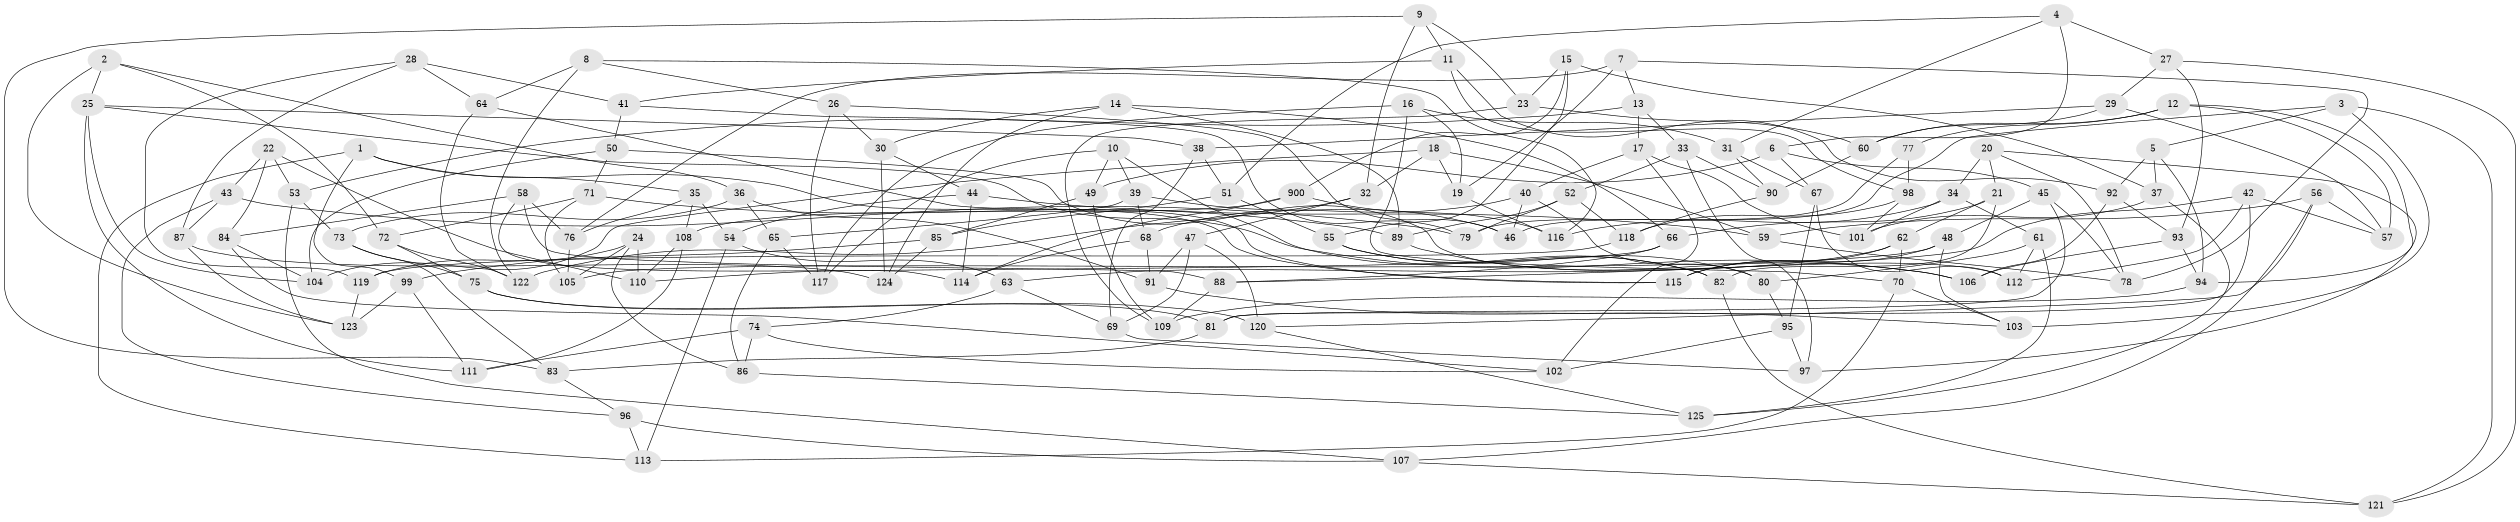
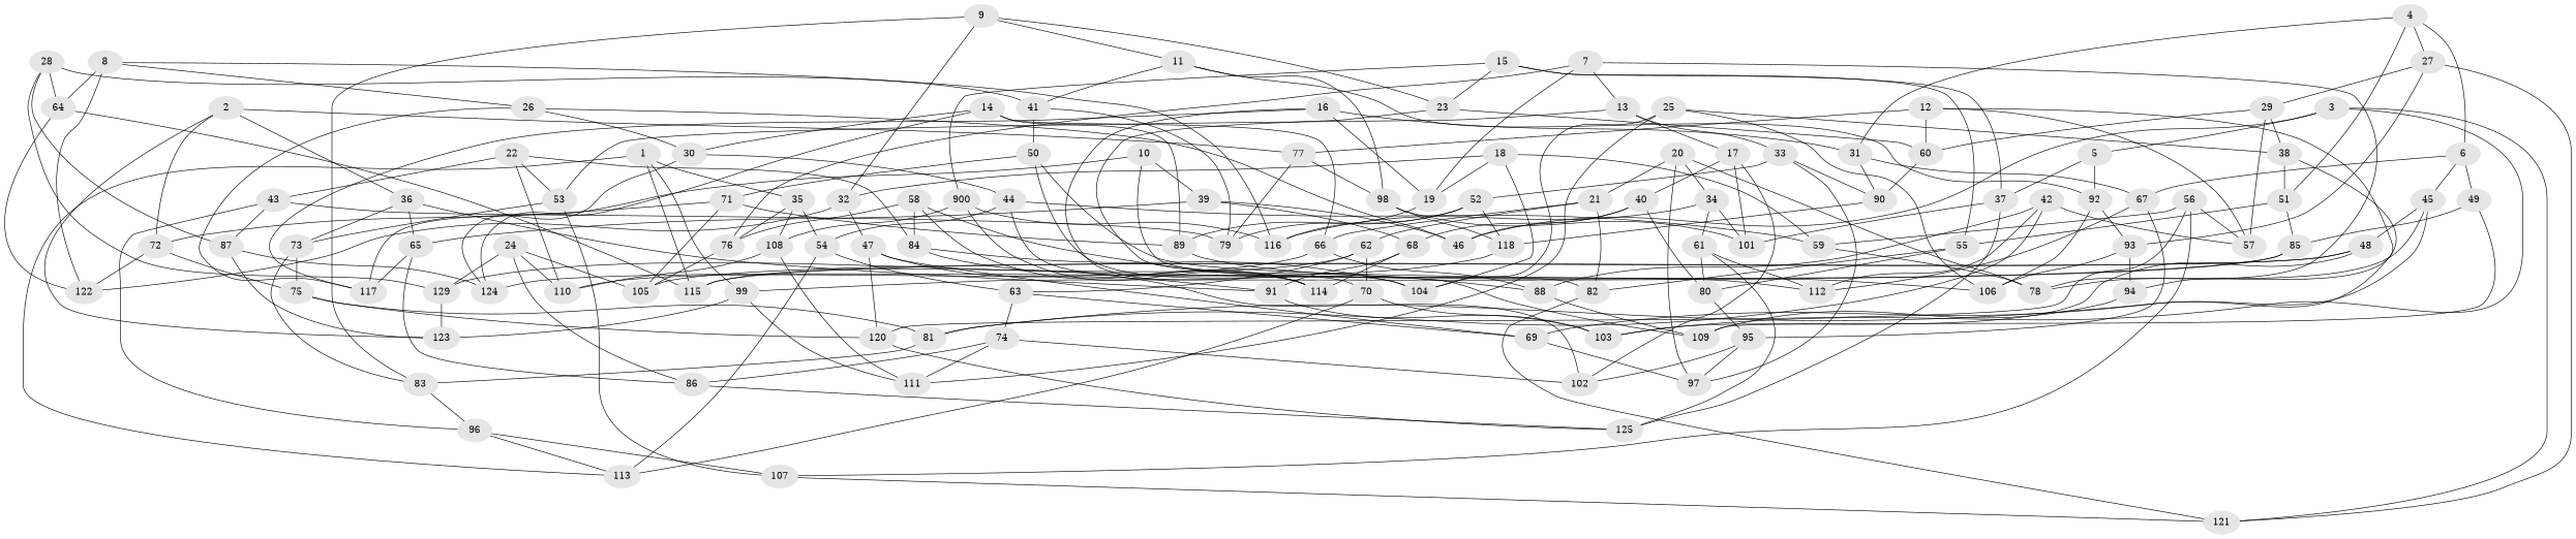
  graph {
    node [color=gray90 style=filled]
    1
    35
    99
    113
    115
    76
    54
    108
    123
    111
    2
    36
    72
    77
    65
    73
    91
    122
    75
    98
    79
    3
    5
    46
    103
    121
    37
    92
    94
    4
    6
    27
    31
    51
    45
    49
    67
    29
    93
    90
    55
    85
    101
    125
    106
    109
    78
    81
    48
    112
    95
    7
    13
    19
    17
    33
    53
    116
    105
    8
    26
    64
    117
    30
    9
    11
    23
    32
    83
    41
    60
    47
    96
    10
    39
    82
    68
    50
    118
    12
    57
    40
    102
    97
    52
    107
    14
    66
    89
    124
    44
    110
    88
    15
    n95 [label=900]
    80
    114
    16
    70
    18
    59
    104
    20
    21
    34
    62
    61
    63
    22
    43
    84
    87
    24
    86
-   119
+   119 [label=129]
    25
    38
    69
    28
    120
    71
    42
    74
    56
    58
    1 -- 35
    1 -- 99
    1 -- 113
    1 -- 115
    35 -- 76
    35 -- 54
    35 -- 108
    99 -- 123
    99 -- 111
    76 -- 105
    54 -- 113
    54 -- 63
    108 -- 111
    108 -- 110
    2 -- 123
    2 -- 36
    2 -- 72
-   2 -- 25
+   2 -- 77
    36 -- 65
    36 -- 73
    36 -- 91
    72 -- 122
    72 -- 75
    77 -- 98
    77 -- 79
    65 -- 117
    65 -- 86
    73 -- 75
    73 -- 83
    91 -- 103
    75 -- 81
    75 -- 120
    98 -- 101
    98 -- 118
    3 -- 5
    3 -- 46
    3 -- 103
    3 -- 121
    5 -- 37
    5 -- 92
-   5 -- 94
    37 -- 101
    37 -- 125
    92 -- 93
    92 -- 106
    94 -- 109
    4 -- 6
    4 -- 27
    4 -- 31
    4 -- 51
    6 -- 45
    6 -- 49
    6 -- 67
    27 -- 121
    27 -- 29
    27 -- 93
    31 -- 67
    31 -- 90
    51 -- 55
    51 -- 85
    45 -- 78
    45 -- 81
    45 -- 48
    49 -- 85
    49 -- 109
    67 -- 112
    67 -- 95
    29 -- 60
    29 -- 57
    29 -- 38
    93 -- 94
    93 -- 106
    90 -- 118
    55 -- 82
    55 -- 80
    85 -- 99
    85 -- 124
    81 -- 83
    48 -- 115
    48 -- 103
    48 -- 105
    95 -- 102
    95 -- 97
    7 -- 76
    7 -- 78
    7 -- 13
    7 -- 19
    13 -- 17
    13 -- 33
    13 -- 53
    19 -- 116
    17 -- 101
    17 -- 40
    17 -- 102
    33 -- 90
    33 -- 97
    33 -- 52
    53 -- 73
    53 -- 107
    8 -- 122
    8 -- 116
    8 -- 26
    8 -- 64
    26 -- 46
    26 -- 117
    26 -- 30
    64 -- 115
    64 -- 122
    30 -- 124
    30 -- 44
    9 -- 11
    9 -- 23
    9 -- 32
    9 -- 83
    11 -- 98
    11 -- 92
    11 -- 41
    23 -- 109
    23 -- 60
    32 -- 122
    32 -- 47
    83 -- 96
    41 -- 79
    41 -- 50
    60 -- 90
    47 -- 91
    47 -- 69
    47 -- 120
    96 -- 113
    96 -- 107
-   10 -- 49
    10 -- 117
    10 -- 39
    10 -- 82
    39 -- 65
    39 -- 46
    39 -- 68
    82 -- 121
    68 -- 91
    68 -- 114
    50 -- 112
    50 -- 104
    50 -- 71
    118 -- 119
    12 -- 77
    12 -- 94
    12 -- 60
    12 -- 57
    40 -- 46
    40 -- 68
    40 -- 80
    52 -- 79
    52 -- 118
    52 -- 89
    107 -- 121
    14 -- 30
    14 -- 66
    14 -- 89
    14 -- 124
    66 -- 110
    66 -- 88
    89 -- 106
    44 -- 54
    44 -- 114
    44 -- 59
    88 -- 109
    15 -- 37
    15 -- 55
    15 -- 23
    15 -- n95
    n95 -- 108
    n95 -- 116
    n95 -- 114
    80 -- 95
    16 -- 31
    16 -- 19
    16 -- 117
    16 -- 70
    70 -- 113
    70 -- 103
    18 -- 19
    18 -- 32
    18 -- 59
    18 -- 104
    59 -- 78
    20 -- 78
    20 -- 97
    20 -- 21
    20 -- 34
    21 -- 82
    21 -- 66
    21 -- 62
    34 -- 101
    34 -- 116
    34 -- 61
    62 -- 115
    62 -- 70
    62 -- 63
    61 -- 125
    61 -- 112
    61 -- 80
    63 -- 69
    63 -- 74
    22 -- 53
    22 -- 110
    22 -- 43
    22 -- 84
    43 -- 79
    43 -- 96
    43 -- 87
    84 -- 102
    84 -- 104
    87 -- 123
    87 -- 124
    24 -- 105
    24 -- 110
    24 -- 86
    24 -- 119
    86 -- 125
    119 -- 123
    25 -- 111
    25 -- 106
    25 -- 104
    25 -- 38
    38 -- 51
    38 -- 69
    69 -- 97
    28 -- 64
    28 -- 41
    28 -- 87
    28 -- 119
    120 -- 125
    71 -- 72
    71 -- 105
    71 -- 89
    42 -- 81
    42 -- 112
    42 -- 57
    42 -- 88
    74 -- 111
    74 -- 102
    74 -- 86
    56 -- 57
    56 -- 107
    56 -- 59
    56 -- 120
    58 -- 76
    58 -- 88
    58 -- 114
    58 -- 84
  }
